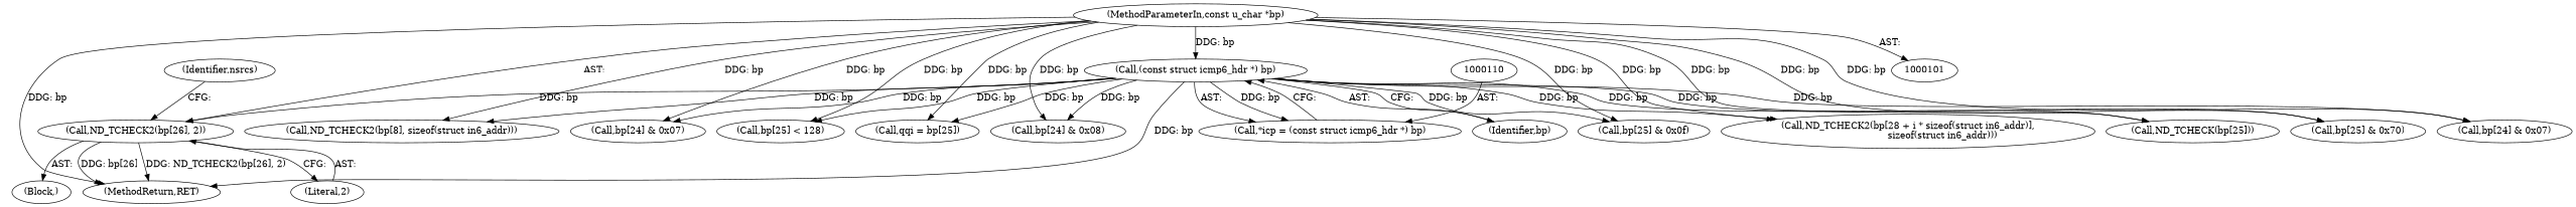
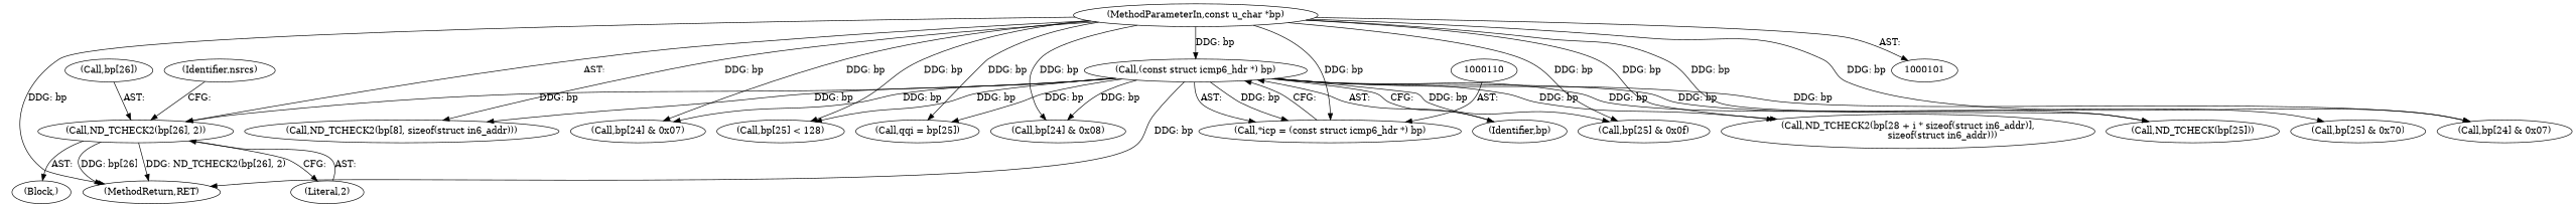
  digraph {
    n1 [label="(Call,ND_TCHECK2(bp[26], 2))"]
    n2 [label="(Block,)"]
    n3 [label="(MethodReturn,RET)"]
    n4 [label="(Literal,2)"]
    n5 [label="(Call,(const struct icmp6_hdr *) bp)"]
    n6 [label="(Call,ND_TCHECK2(bp[8], sizeof(struct in6_addr)))"]
    n7 [label="(Call,bp[24] & 0x07)"]
    n8 [label="(Call,bp[25] < 128)"]
    n9 [label="(Call,qqi = bp[25])"]
    n10 [label="(Identifier,bp)"]
    n11 [label="(Call,bp[24] & 0x08)"]
    n12 [label="(Call,ND_TCHECK2(bp[28 + i * sizeof(struct in6_addr)],\n                        sizeof(struct in6_addr)))"]
    n13 [label="(Call,ND_TCHECK(bp[25]))"]
    n14 [label="(Call,bp[25] & 0x70)"]
    n15 [label="(Call,bp[24] & 0x07)"]
    n16 [label="(Call,bp[25] & 0x0f)"]
    n17 [label="(Call,*icp = (const struct icmp6_hdr *) bp)"]
    n18 [label="(MethodParameterIn,const u_char *bp)"]
    1000101
+   n20 [label="(Call,bp[26])"]
    n21 [label="(Identifier,nsrcs)"]
    1000110
    n1 -> n2 [label="AST: "]
    n1 -> n3 [label="DDG: bp[26]"]
    n1 -> n3 [label="DDG: ND_TCHECK2(bp[26], 2)"]
    n1 -> n4 [label="CFG: "]
    n4 -> n1 [label="AST: "]
    n5 -> n1 [label="DDG: bp"]
    n5 -> n3 [label="DDG: bp"]
    n5 -> n6 [label="DDG: bp"]
    n5 -> n7 [label="DDG: bp"]
    n5 -> n8 [label="DDG: bp"]
    n5 -> n9 [label="DDG: bp"]
    n5 -> n10 [label="CFG: "]
    n5 -> n11 [label="DDG: bp"]
    n5 -> n12 [label="DDG: bp"]
    n5 -> n13 [label="DDG: bp"]
    n5 -> n14 [label="DDG: bp"]
    n5 -> n15 [label="DDG: bp"]
    n5 -> n16 [label="DDG: bp"]
    n5 -> n17 [label="AST: "]
    n5 -> n17 [label="DDG: bp"]
    n10 -> n5 [label="AST: "]
    n17 -> n5 [label="CFG: "]
    n18 -> n1 [label="AST: "]
    n18 -> n3 [label="DDG: bp"]
    n18 -> n5 [label="DDG: bp"]
    n18 -> n6 [label="DDG: bp"]
    n18 -> n7 [label="DDG: bp"]
    n18 -> n8 [label="DDG: bp"]
    n18 -> n9 [label="DDG: bp"]
    n18 -> n11 [label="DDG: bp"]
    n18 -> n12 [label="DDG: bp"]
    n18 -> n13 [label="DDG: bp"]
-   n18 -> n14 [label="DDG: bp"]
+   n18 -> n17 [label="DDG: bp"]
    n18 -> n15 [label="DDG: bp"]
    n18 -> n16 [label="DDG: bp"]
    n18 -> 1000101 [label="AST: "]
+   n20 -> n1 [label="AST: "]
    n21 -> n1 [label="CFG: "]
    1000110 -> n17 [label="AST: "]
  }
